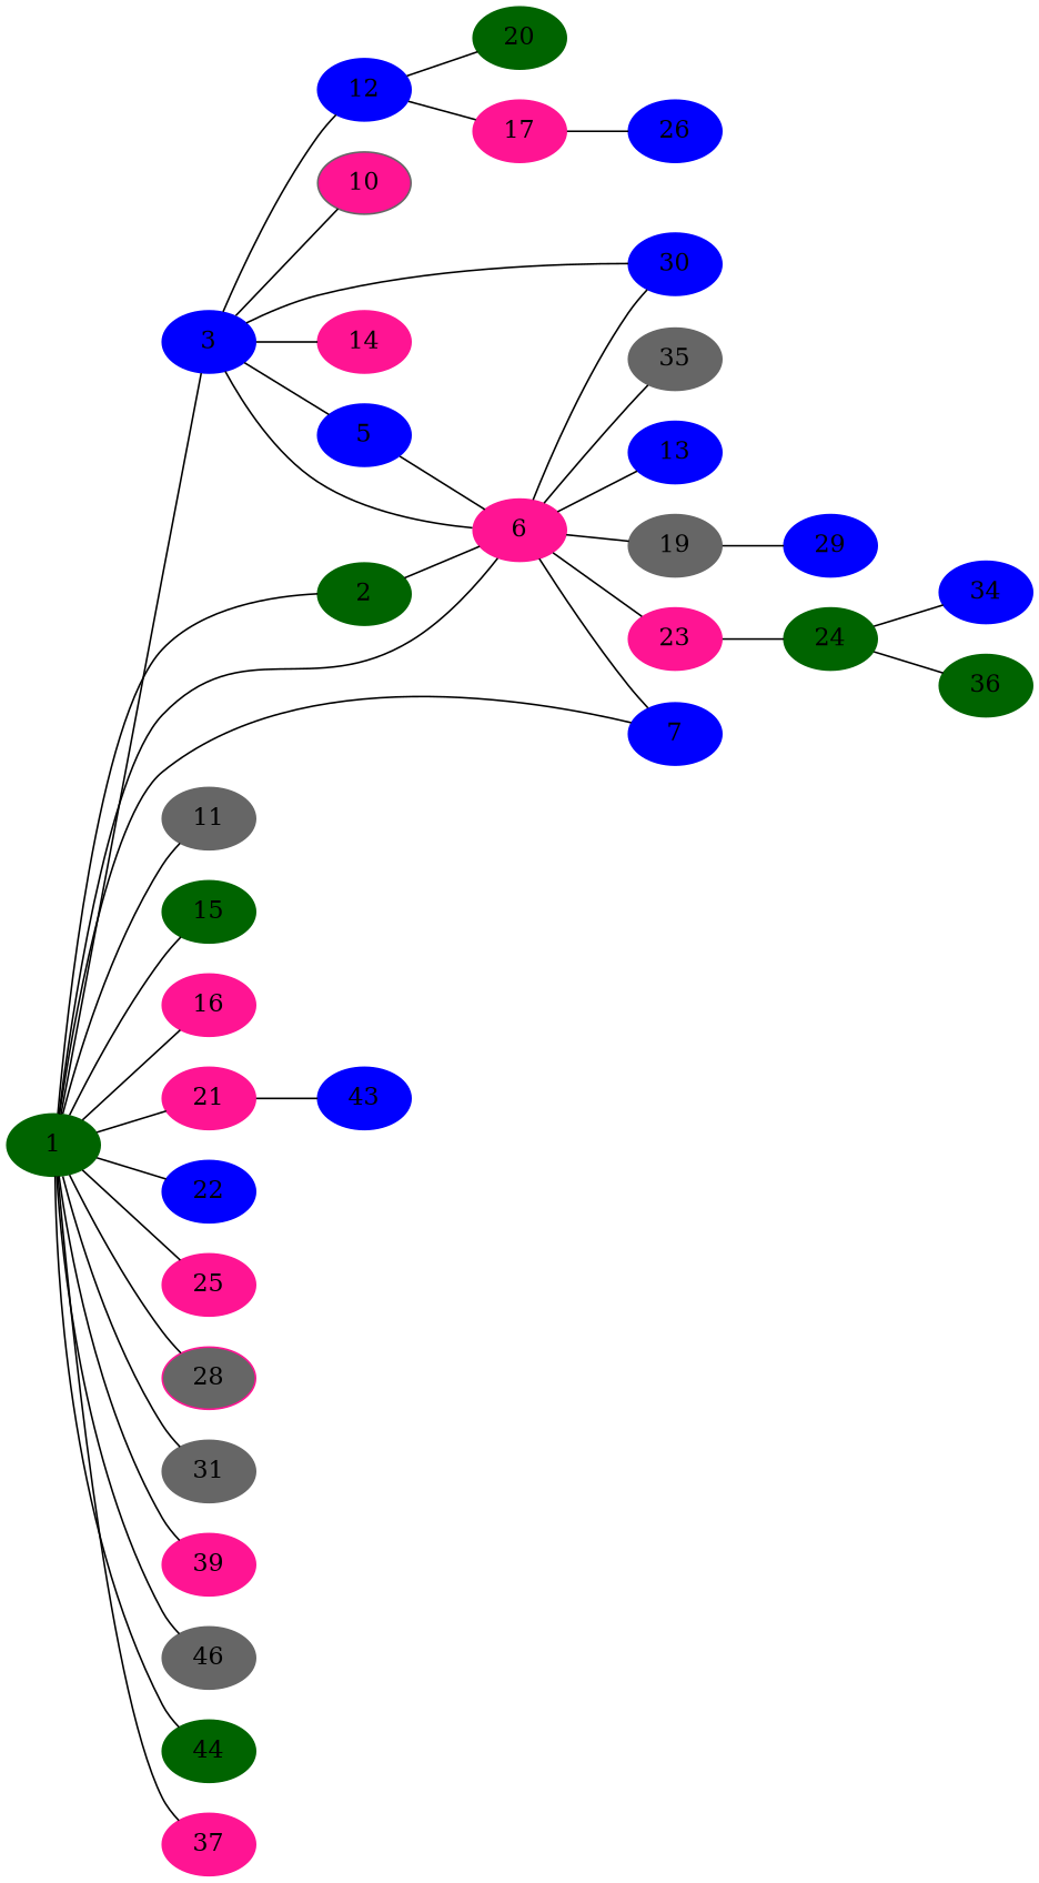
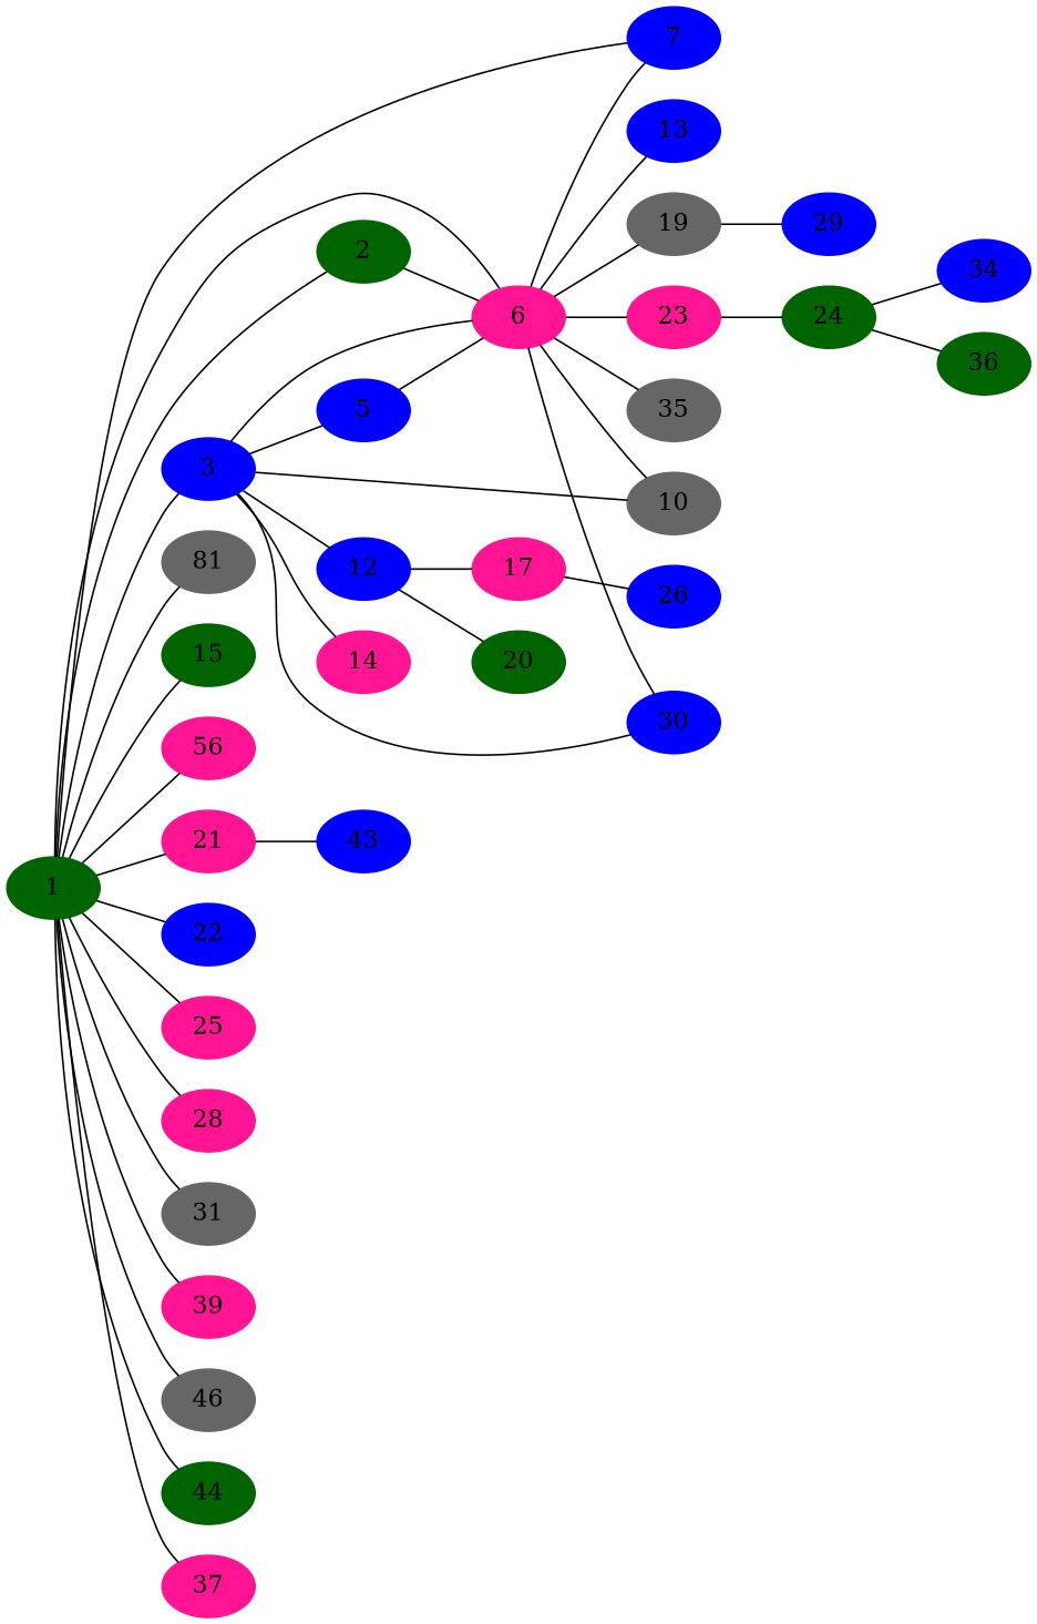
  graph {
    rankdir=LR
    node [color=blue style=filled]
    1 [color=darkgreen super="+4"]
    2 [color=darkgreen super="+18"]
    3 [super="+9"]
    6 [color=deeppink super="+8"]
    7 [super="+45"]
-   11 [color=gray40 super="+49"]
+   11 [color=gray40 super="+49" label=81]
    15 [color=darkgreen]
-   16 [color=deeppink]
+   16 [color=deeppink label=56]
    21 [color=deeppink super="+42"]
    22 [super="+38"]
    25 [color=deeppink]
-   28 [color=deeppink fillcolor=gray40]
+   28 [color=deeppink]
    31 [color=gray40 super="+37"]
    39 [color=deeppink]
    n15 [color=gray40 label=46]
    44 [color=darkgreen]
    n17 [color=deeppink label=37]
    5
-   10 [color=gray40 fillcolor=deeppink]
+   10 [color=gray40]
    12 [super="+41"]
    14 [color=deeppink super="+32"]
    30
    13
    19 [color=gray40 super="+27"]
    23 [color=deeppink]
    35 [color=gray40]
    43
    17 [color=deeppink]
    20 [color=darkgreen]
    29 [super="+33"]
    24 [color=darkgreen super="+48"]
    26
    34 [super="+46"]
    36 [color=darkgreen]
    1 -- 2
    1 -- 3 [weight=2]
    1 -- 6
    1 -- 7
    1 -- 11
    1 -- 15
    1 -- 16
    1 -- 21
    1 -- 22
    1 -- 25
    1 -- 28 [weight=2]
    1 -- 31
    1 -- 39
    1 -- n15
    1 -- 44
    1 -- n17
    2 -- 6
    3 -- 6
    3 -- 5
    3 -- 10
    3 -- 12 [weight=2]
    3 -- 14
    3 -- 30
    6 -- 7
+   6 -- 10
    6 -- 30
    6 -- 13
    6 -- 19
    6 -- 23
    6 -- 35
    21 -- 43
    5 -- 6
    12 -- 17
    12 -- 20
    19 -- 29
    23 -- 24
    17 -- 26
    24 -- 34
    24 -- 36
  }
